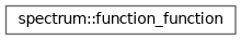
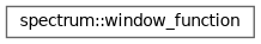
  digraph {
    rankdir=LR
-   n1 [color=grey40 fillcolor=white fontname=Helvetica fontsize=10 height=0.2 label="spectrum::function_function" shape=box style=filled width=0.4]
+   n1 [color=grey40 fillcolor=white fontname=Helvetica fontsize=10 height=0.2 label="spectrum::window_function" shape=box style=filled width=0.4]
  }
